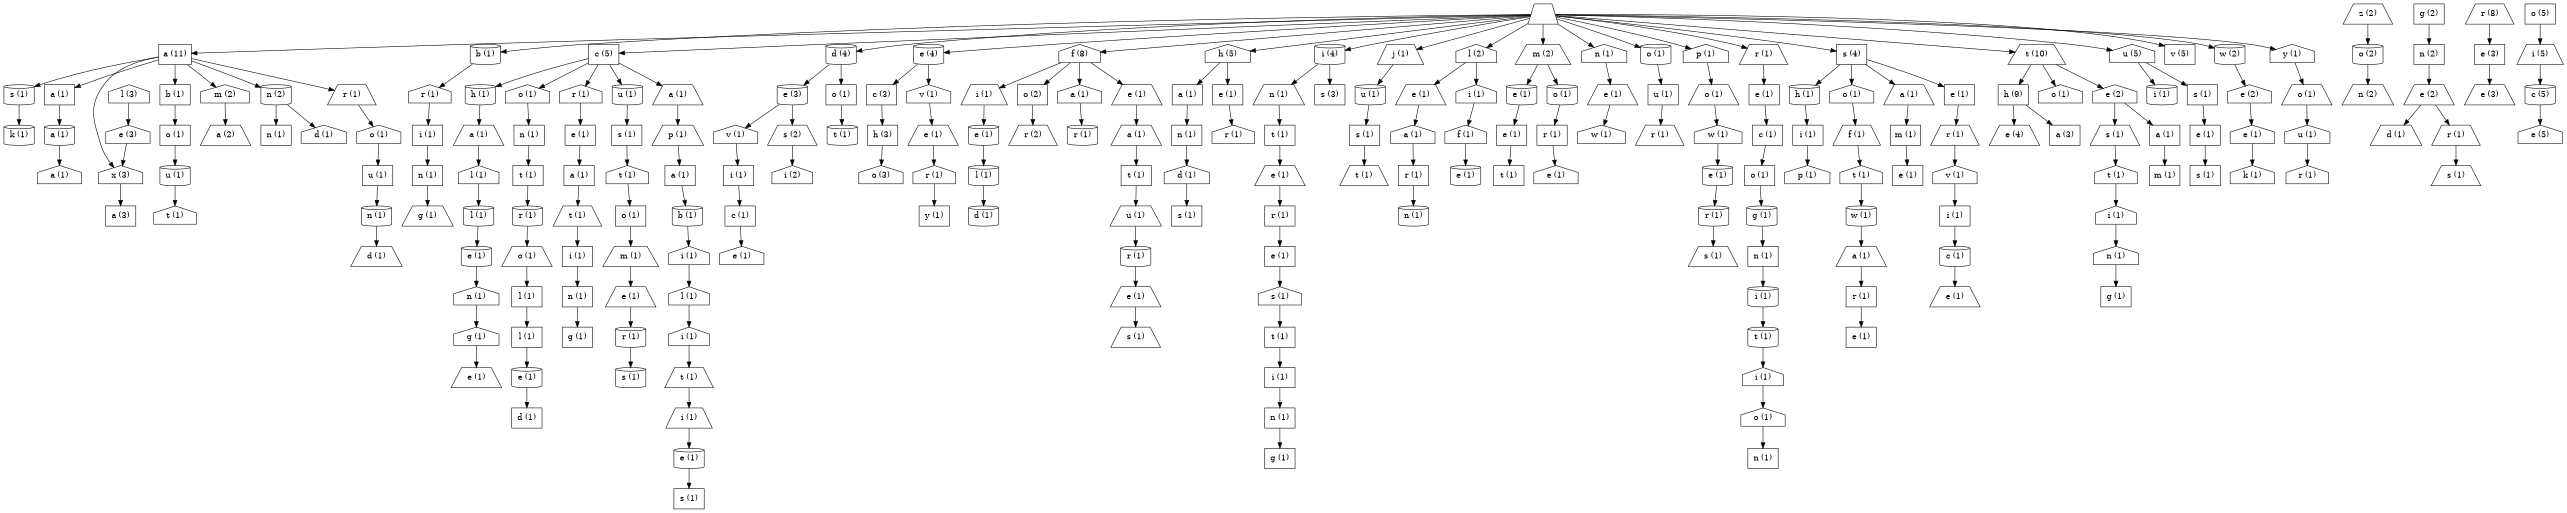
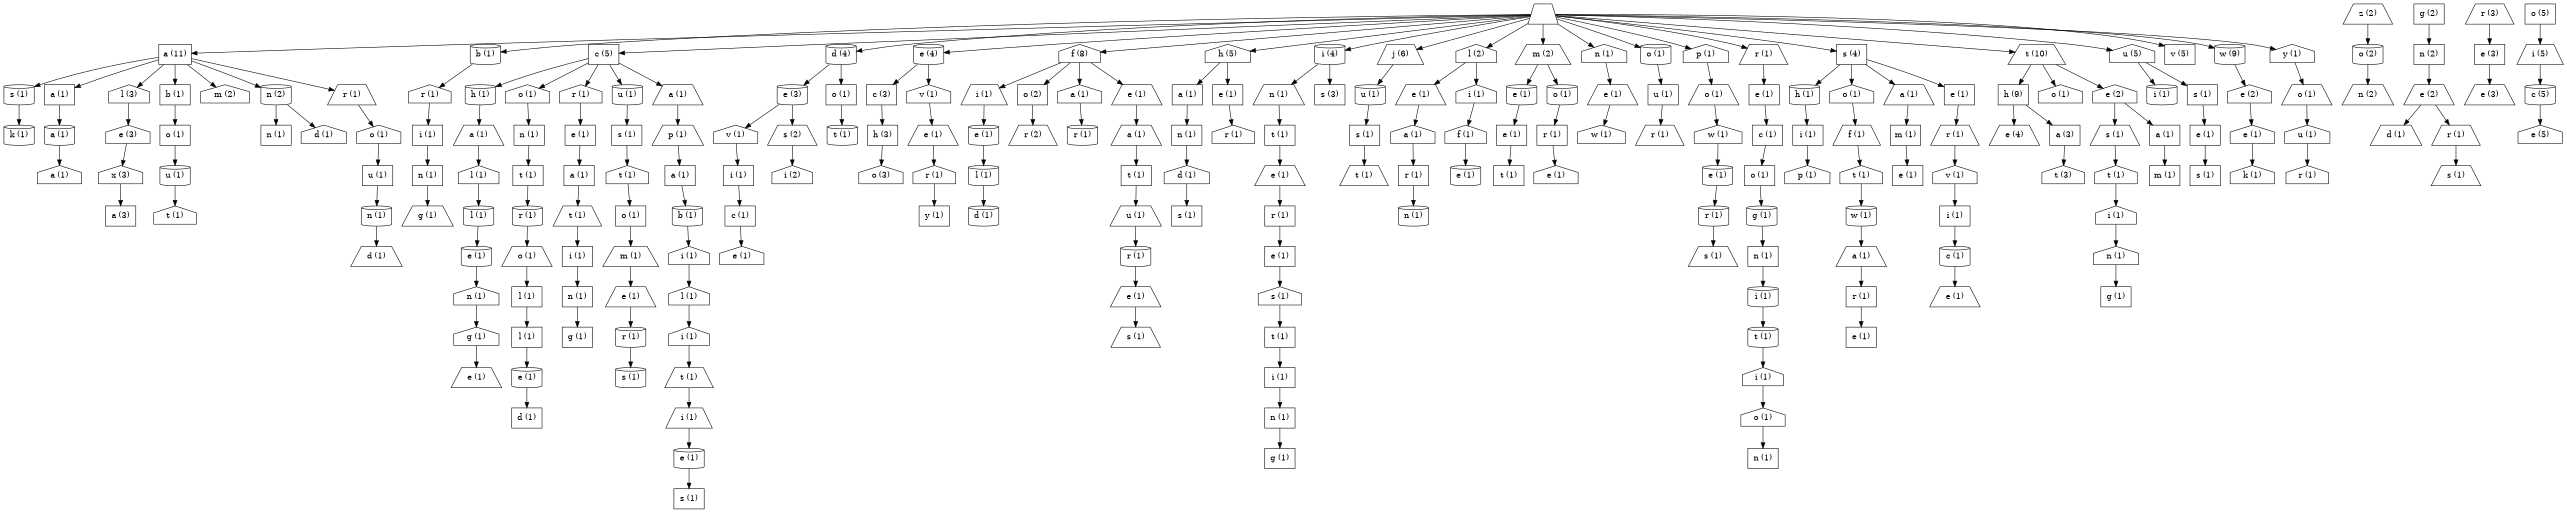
  digraph {
    node [shape=box]
    n1 [label=" " shape=trapezium]
    n2 [label="a (11)"]
    n3 [label="b (1)" shape=cylinder]
    n4 [label="c (5)"]
    n5 [label="d (4)" shape=cylinder]
    n6 [label="e (4)" shape=cylinder]
    n7 [label="f (8)" shape=house]
    n8 [label="h (5)" shape=house]
    n9 [label="i (4)" shape=cylinder]
-   n10 [label="j (1)" shape=trapezium]
+   n10 [label="j (6)" shape=trapezium]
    n11 [label="l (2)" shape=house]
    n12 [label="m (2)" shape=trapezium]
    n13 [label="n (1)" shape=house]
    n14 [label="o (1)" shape=cylinder]
    n15 [label="p (1)" shape=house]
    n16 [label="r (1)" shape=trapezium]
    n17 [label="s (4)"]
    n18 [label="t (10)" shape=trapezium]
    n19 [label="u (5)" shape=house]
    n20 [label="v (5)"]
-   n21 [label="w (2)" shape=cylinder]
+   n21 [label="w (9)" shape=cylinder]
    n22 [label="y (1)" shape=house]
    n23 [label="a (1)"]
    n24 [label="b (1)"]
    n25 [label="l (3)" shape=house]
    n26 [label="m (2)" shape=house]
    n27 [label="n (2)" shape=cylinder]
    n28 [label="r (1)" shape=trapezium]
    n29 [label="s (1)" shape=cylinder]
    n30 [label="r (1)" shape=house]
    n31 [label="a (1)" shape=trapezium]
    n32 [label="h (1)" shape=cylinder]
    n33 [label="o (1)" shape=house]
    n34 [label="r (1)" shape=house]
    n35 [label="u (1)" shape=cylinder]
    n36 [label="e (3)" shape=cylinder]
    n37 [label="o (1)"]
    n38 [label="c (3)"]
    n39 [label="v (1)" shape=house]
    n40 [label="a (1)" shape=house]
    n41 [label="e (1)" shape=trapezium]
    n42 [label="i (1)" shape=trapezium]
    n43 [label="o (2)"]
    n44 [label="a (1)"]
    n45 [label="e (1)"]
    n46 [label="n (1)" shape=trapezium]
    n47 [label="s (3)"]
    n48 [label="u (1)" shape=cylinder]
    n49 [label="e (1)" shape=trapezium]
    n50 [label="i (1)" shape=house]
    n51 [label="e (1)" shape=cylinder]
    n52 [label="o (1)" shape=cylinder]
    n53 [label="e (1)" shape=trapezium]
    n54 [label="u (1)"]
    n55 [label="o (1)" shape=trapezium]
    n56 [label="e (1)"]
    n57 [label="a (1)" shape=trapezium]
    n58 [label="e (1)"]
    n59 [label="h (1)" shape=cylinder]
    n60 [label="o (1)" shape=house]
    n61 [label="e (2)" shape=house]
    n62 [label="h (9)"]
    n63 [label="o (1)" shape=house]
    n64 [label="i (1)" shape=cylinder]
    n65 [label="s (1)"]
    n66 [label="e (2)" shape=house]
    n67 [label="o (1)" shape=trapezium]
    n68 [label="a (1)" shape=cylinder]
    n69 [label="o (1)"]
    n70 [label="e (3)" shape=house]
-   n71 [label="a (2)" shape=trapezium]
    n72 [label="d (1)" shape=house]
    n73 [label="n (1)"]
    n74 [label="o (1)" shape=house]
    n75 [label="k (1)" shape=cylinder]
    n76 [label="a (1)" shape=house]
    n77 [label="u (1)" shape=cylinder]
    n78 [label="t (1)" shape=house]
    n79 [label="x (3)" shape=house]
    n80 [label="a (3)"]
    n81 [label="z (2)" shape=trapezium]
    n82 [label="o (2)" shape=cylinder]
    n83 [label="n (2)" shape=trapezium]
    n84 [label="u (1)"]
    n85 [label="n (1)" shape=cylinder]
    n86 [label="d (1)" shape=trapezium]
    n87 [label="i (1)"]
    n88 [label="n (1)"]
    n89 [label="g (1)" shape=trapezium]
    n90 [label="p (1)" shape=trapezium]
    n91 [label="a (1)" shape=trapezium]
    n92 [label="n (1)"]
    n93 [label="e (1)"]
    n94 [label="s (1)"]
    n95 [label="a (1)"]
    n96 [label="b (1)" shape=cylinder]
    n97 [label="i (1)" shape=house]
    n98 [label="l (1)" shape=house]
    n99 [label="i (1)" shape=house]
    n100 [label="t (1)" shape=trapezium]
    n101 [label="i (1)" shape=trapezium]
    n102 [label="e (1)" shape=cylinder]
    n103 [label="s (1)"]
    n104 [label="l (1)" shape=house]
    n105 [label="l (1)" shape=cylinder]
    n106 [label="e (1)" shape=cylinder]
    n107 [label="n (1)" shape=house]
    n108 [label="g (1)" shape=house]
    n109 [label="e (1)" shape=trapezium]
    n110 [label="t (1)"]
    n111 [label="r (1)" shape=cylinder]
    n112 [label="o (1)" shape=trapezium]
    n113 [label="l (1)"]
    n114 [label="l (1)"]
    n115 [label="e (1)" shape=cylinder]
    n116 [label="d (1)"]
    n117 [label="a (1)"]
    n118 [label="t (1)" shape=trapezium]
    n119 [label="i (1)"]
    n120 [label="n (1)"]
    n121 [label="g (1)"]
    n122 [label="t (1)" shape=house]
    n123 [label="o (1)"]
    n124 [label="m (1)" shape=trapezium]
    n125 [label="e (1)" shape=trapezium]
    n126 [label="r (1)" shape=cylinder]
    n127 [label="s (1)" shape=cylinder]
    n128 [label="s (2)" shape=trapezium]
    n129 [label="v (1)" shape=house]
    n130 [label="t (1)" shape=cylinder]
    n131 [label="i (2)" shape=house]
    n132 [label="i (1)"]
    n133 [label="g (2)"]
    n134 [label="n (2)"]
    n135 [label="e (2)" shape=trapezium]
    n136 [label="d (1)" shape=trapezium]
    n137 [label="r (1)" shape=trapezium]
    n138 [label="s (1)" shape=trapezium]
    n139 [label="c (1)"]
    n140 [label="e (1)" shape=house]
    n141 [label="h (3)"]
    n142 [label="e (1)" shape=trapezium]
    n143 [label="o (3)" shape=house]
    n144 [label="r (1)" shape=house]
    n145 [label="y (1)"]
    n146 [label="r (1)" shape=cylinder]
    n147 [label="a (1)" shape=trapezium]
    n148 [label="e (1)" shape=cylinder]
    n149 [label="r (2)" shape=trapezium]
-   n150 [label="r (8)" shape=trapezium]
+   n150 [label="r (3)" shape=trapezium]
    n151 [label="e (3)"]
    n152 [label="t (1)"]
    n153 [label="u (1)" shape=trapezium]
    n154 [label="r (1)" shape=cylinder]
    n155 [label="e (1)" shape=trapezium]
    n156 [label="s (1)" shape=trapezium]
    n157 [label="l (1)" shape=cylinder]
    n158 [label="d (1)" shape=cylinder]
    n159 [label="e (3)" shape=trapezium]
    n160 [label="n (1)"]
    n161 [label="r (1)" shape=house]
    n162 [label="d (1)" shape=house]
    n163 [label="s (1)"]
    n164 [label="t (1)"]
    n165 [label="e (1)" shape=trapezium]
    n166 [label="r (1)"]
    n167 [label="e (1)"]
    n168 [label="s (1)" shape=house]
    n169 [label="t (1)"]
    n170 [label="i (1)"]
    n171 [label="n (1)"]
    n172 [label="g (1)"]
    n173 [label="s (1)"]
    n174 [label="t (1)" shape=trapezium]
    n175 [label="a (1)" shape=house]
    n176 [label="f (1)" shape=house]
    n177 [label="r (1)"]
    n178 [label="n (1)" shape=cylinder]
    n179 [label="e (1)" shape=cylinder]
    n180 [label="e (1)"]
    n181 [label="r (1)"]
    n182 [label="t (1)"]
    n183 [label="e (1)" shape=house]
    n184 [label="w (1)" shape=house]
    n185 [label="r (1)" shape=trapezium]
    n186 [label="w (1)" shape=house]
    n187 [label="e (1)" shape=cylinder]
    n188 [label="r (1)" shape=cylinder]
    n189 [label="s (1)" shape=trapezium]
    n190 [label="c (1)"]
    n191 [label="o (1)"]
    n192 [label="g (1)" shape=cylinder]
    n193 [label="n (1)"]
    n194 [label="i (1)" shape=cylinder]
    n195 [label="t (1)" shape=cylinder]
    n196 [label="i (1)" shape=house]
    n197 [label="o (1)" shape=house]
    n198 [label="n (1)"]
    n199 [label="m (1)"]
    n200 [label="r (1)" shape=trapezium]
    n201 [label="i (1)"]
    n202 [label="f (1)" shape=trapezium]
    n203 [label="e (1)"]
    n204 [label="v (1)" shape=house]
    n205 [label="i (1)"]
    n206 [label="c (1)" shape=cylinder]
    n207 [label="e (1)" shape=trapezium]
    n208 [label="p (1)" shape=house]
    n209 [label="t (1)" shape=house]
    n210 [label="w (1)" shape=cylinder]
    n211 [label="a (1)" shape=trapezium]
    n212 [label="r (1)"]
    n213 [label="e (1)"]
    n214 [label="a (1)"]
    n215 [label="s (1)" shape=trapezium]
    n216 [label="a (3)"]
    n217 [label="e (4)" shape=trapezium]
    n218 [label="m (1)"]
    n219 [label="t (1)" shape=house]
    n220 [label="i (1)" shape=house]
    n221 [label="n (1)" shape=house]
    n222 [label="g (1)"]
+   n223 [label="t (3)" shape=house]
    n224 [label="e (1)"]
    n225 [label="s (1)"]
    n226 [label="o (5)"]
    n227 [label="i (5)" shape=trapezium]
    n228 [label="c (5)" shape=cylinder]
    n229 [label="e (5)" shape=house]
    n230 [label="e (1)" shape=house]
    n231 [label="k (1)" shape=house]
    n232 [label="u (1)" shape=house]
    n233 [label="r (1)" shape=house]
    n1 -> n2
    n1 -> n3
    n1 -> n4
    n1 -> n5
    n1 -> n6
    n1 -> n7
    n1 -> n8
    n1 -> n9
    n1 -> n10
    n1 -> n11
    n1 -> n12
    n1 -> n13
    n1 -> n14
    n1 -> n15
    n1 -> n16
    n1 -> n17
    n1 -> n18
    n1 -> n19
    n1 -> n20
    n1 -> n21
    n1 -> n22
    n2 -> n23
    n2 -> n24
-   n2 -> n79
+   n2 -> n25
    n2 -> n26
    n2 -> n27
    n2 -> n28
    n2 -> n29
    n3 -> n30
    n4 -> n31
    n4 -> n32
    n4 -> n33
    n4 -> n34
    n4 -> n35
    n5 -> n36
    n5 -> n37
    n6 -> n38
    n6 -> n39
    n7 -> n40
    n7 -> n41
    n7 -> n42
    n7 -> n43
    n8 -> n44
    n8 -> n45
    n9 -> n46
    n9 -> n47
    n10 -> n48
    n11 -> n49
    n11 -> n50
    n12 -> n51
    n12 -> n52
    n13 -> n53
    n14 -> n54
    n15 -> n55
    n16 -> n56
    n17 -> n57
    n17 -> n58
    n17 -> n59
    n17 -> n60
    n18 -> n61
    n18 -> n62
    n18 -> n63
    n19 -> n64
    n19 -> n65
    n21 -> n66
    n22 -> n67
    n23 -> n68
    n24 -> n69
    n25 -> n70
-   n26 -> n71
    n27 -> n72
    n27 -> n73
    n28 -> n74
    n29 -> n75
    n30 -> n87
    n31 -> n90
    n32 -> n91
    n33 -> n92
    n34 -> n93
    n35 -> n94
    n36 -> n128
    n36 -> n129
    n37 -> n130
    n38 -> n141
    n39 -> n142
    n40 -> n146
    n41 -> n147
    n42 -> n148
    n43 -> n149
    n44 -> n160
    n45 -> n161
    n46 -> n164
    n48 -> n173
    n49 -> n175
    n50 -> n176
    n51 -> n180
    n52 -> n181
    n53 -> n184
    n54 -> n185
    n55 -> n186
    n56 -> n190
    n57 -> n199
    n58 -> n200
    n59 -> n201
    n60 -> n202
    n61 -> n214
    n61 -> n215
    n62 -> n216
    n62 -> n217
    n65 -> n224
    n66 -> n230
    n67 -> n232
    n68 -> n76
    n69 -> n77
    n70 -> n79
    n74 -> n84
    n77 -> n78
    n79 -> n80
    n81 -> n82
    n82 -> n83
    n84 -> n85
    n85 -> n86
    n87 -> n88
    n88 -> n89
    n90 -> n95
    n91 -> n104
    n92 -> n110
    n93 -> n117
    n94 -> n122
    n95 -> n96
    n96 -> n97
    n97 -> n98
    n98 -> n99
    n99 -> n100
    n100 -> n101
    n101 -> n102
    n102 -> n103
    n104 -> n105
    n105 -> n106
    n106 -> n107
    n107 -> n108
    n108 -> n109
    n110 -> n111
    n111 -> n112
    n112 -> n113
    n113 -> n114
    n114 -> n115
    n115 -> n116
    n117 -> n118
    n118 -> n119
    n119 -> n120
    n120 -> n121
    n122 -> n123
    n123 -> n124
    n124 -> n125
    n125 -> n126
    n126 -> n127
    n128 -> n131
    n129 -> n132
    n132 -> n139
    n133 -> n134
    n134 -> n135
    n135 -> n136
    n135 -> n137
    n137 -> n138
    n139 -> n140
    n141 -> n143
    n142 -> n144
    n144 -> n145
    n147 -> n152
    n148 -> n157
    n150 -> n151
    n151 -> n159
    n152 -> n153
    n153 -> n154
    n154 -> n155
    n155 -> n156
    n157 -> n158
    n160 -> n162
    n162 -> n163
    n164 -> n165
    n165 -> n166
    n166 -> n167
    n167 -> n168
    n168 -> n169
    n169 -> n170
    n170 -> n171
    n171 -> n172
    n173 -> n174
    n175 -> n177
    n176 -> n179
    n177 -> n178
    n180 -> n182
    n181 -> n183
    n186 -> n187
    n187 -> n188
    n188 -> n189
    n190 -> n191
    n191 -> n192
    n192 -> n193
    n193 -> n194
    n194 -> n195
    n195 -> n196
    n196 -> n197
    n197 -> n198
    n199 -> n203
    n200 -> n204
    n201 -> n208
    n202 -> n209
    n204 -> n205
    n205 -> n206
    n206 -> n207
    n209 -> n210
    n210 -> n211
    n211 -> n212
    n212 -> n213
    n214 -> n218
    n215 -> n219
+   n216 -> n223
    n219 -> n220
    n220 -> n221
    n221 -> n222
    n224 -> n225
    n226 -> n227
    n227 -> n228
    n228 -> n229
    n230 -> n231
    n232 -> n233
  }
